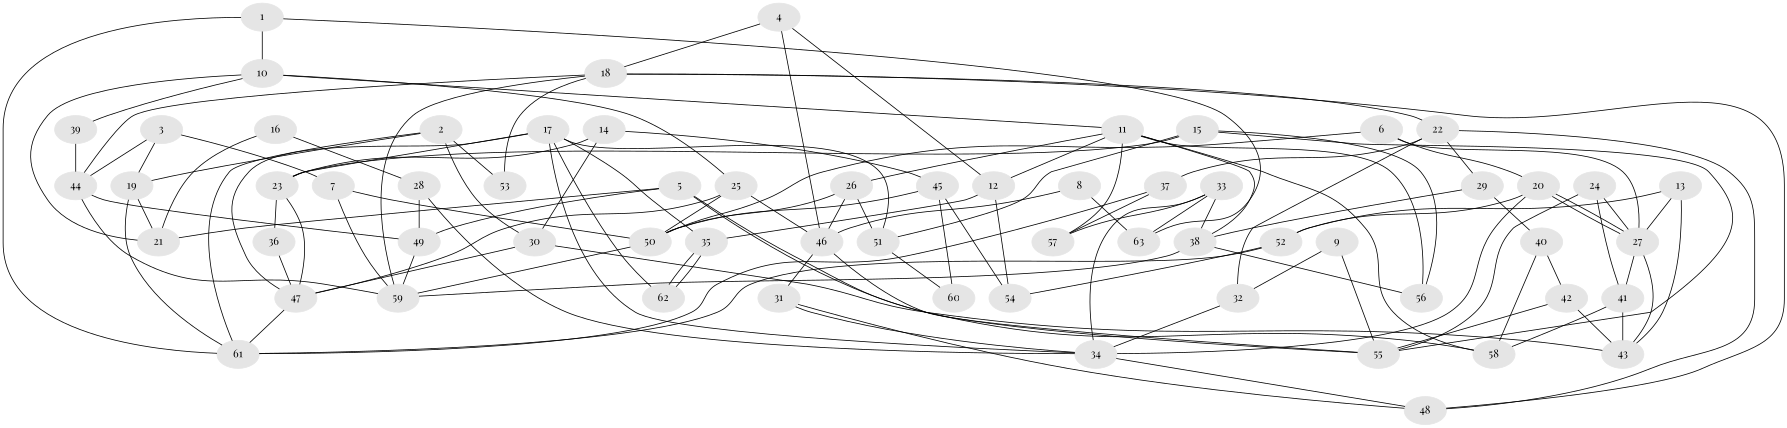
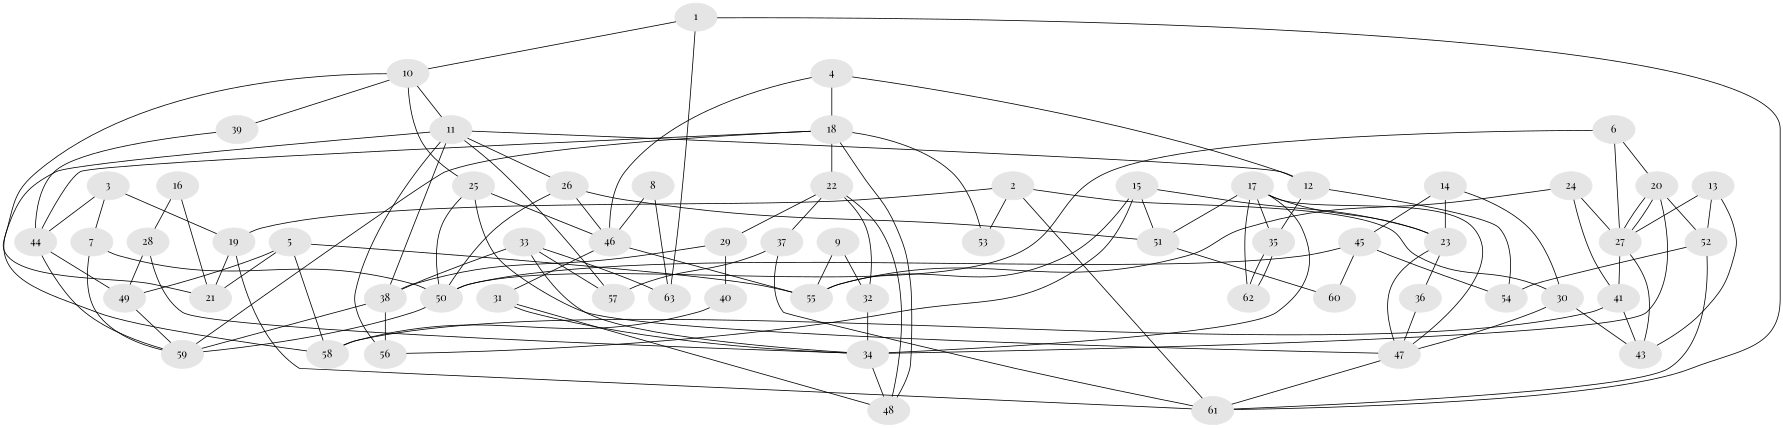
  graph {
    fontname="Playfair Display"
    node [color=gray90 fontname="Playfair Display" style=filled]
    edge [fontname="Playfair Display"]
    1
    10
    61
    63
    21
    11
    25
    39
    2
    19
    30
    53
    43
    47
    3
    7
    44
    50
    59
    49
    4
    12
    18
    46
    35
    54
    22
    48
    55
    31
    5
    58
    6
    20
    27
    52
    34
    41
    8
    14
    23
    45
    9
    32
    26
    38
    56
    57
    51
    62
    13
    36
    60
    15
    16
    28
    17
    29
    37
    40
    24
-   42
    33
    1 -- 10
    1 -- 61
    1 -- 63
    10 -- 21
    10 -- 11
    10 -- 25
    10 -- 39
    11 -- 12
    11 -- 58
    11 -- 26
    11 -- 38
    11 -- 56
    11 -- 57
    25 -- 47
    25 -- 50
    25 -- 46
    39 -- 44
    2 -- 61
    2 -- 19
    2 -- 30
    2 -- 53
    19 -- 61
    19 -- 21
    30 -- 43
    30 -- 47
    47 -- 61
    3 -- 19
    3 -- 7
    3 -- 44
    7 -- 50
    7 -- 59
    44 -- 59
    44 -- 49
    50 -- 59
    49 -- 59
    4 -- 12
    4 -- 18
    4 -- 46
    12 -- 35
    12 -- 54
    18 -- 53
    18 -- 44
    18 -- 59
    18 -- 22
    18 -- 48
    46 -- 55
    46 -- 31
    35 -- 62
    35 -- 62
    22 -- 48
    22 -- 32
    22 -- 29
    22 -- 37
    31 -- 48
    31 -- 34
    5 -- 21
    5 -- 49
    5 -- 55
    5 -- 58
    6 -- 50
    6 -- 20
    6 -- 27
    20 -- 27
    20 -- 27
    20 -- 52
    20 -- 34
    27 -- 43
    27 -- 41
    52 -- 61
    52 -- 54
    34 -- 48
    41 -- 43
    41 -- 58
    8 -- 63
    8 -- 46
    14 -- 30
    14 -- 23
    14 -- 45
    23 -- 47
    23 -- 36
    45 -- 50
    45 -- 54
    45 -- 60
    9 -- 55
    9 -- 32
    32 -- 34
    26 -- 50
    26 -- 46
    26 -- 51
    38 -- 59
    38 -- 56
    51 -- 60
    13 -- 43
    13 -- 27
    13 -- 52
    36 -- 47
    15 -- 55
    15 -- 23
    15 -- 56
    15 -- 51
    16 -- 21
    16 -- 28
    28 -- 49
    28 -- 34
    17 -- 47
    17 -- 35
    17 -- 34
    17 -- 23
    17 -- 51
    17 -- 62
    29 -- 38
    29 -- 40
    37 -- 61
    37 -- 57
    40 -- 58
-   40 -- 42
    24 -- 55
    24 -- 27
    24 -- 41
-   42 -- 43
-   42 -- 55
    33 -- 63
    33 -- 34
    33 -- 38
    33 -- 57
  }
